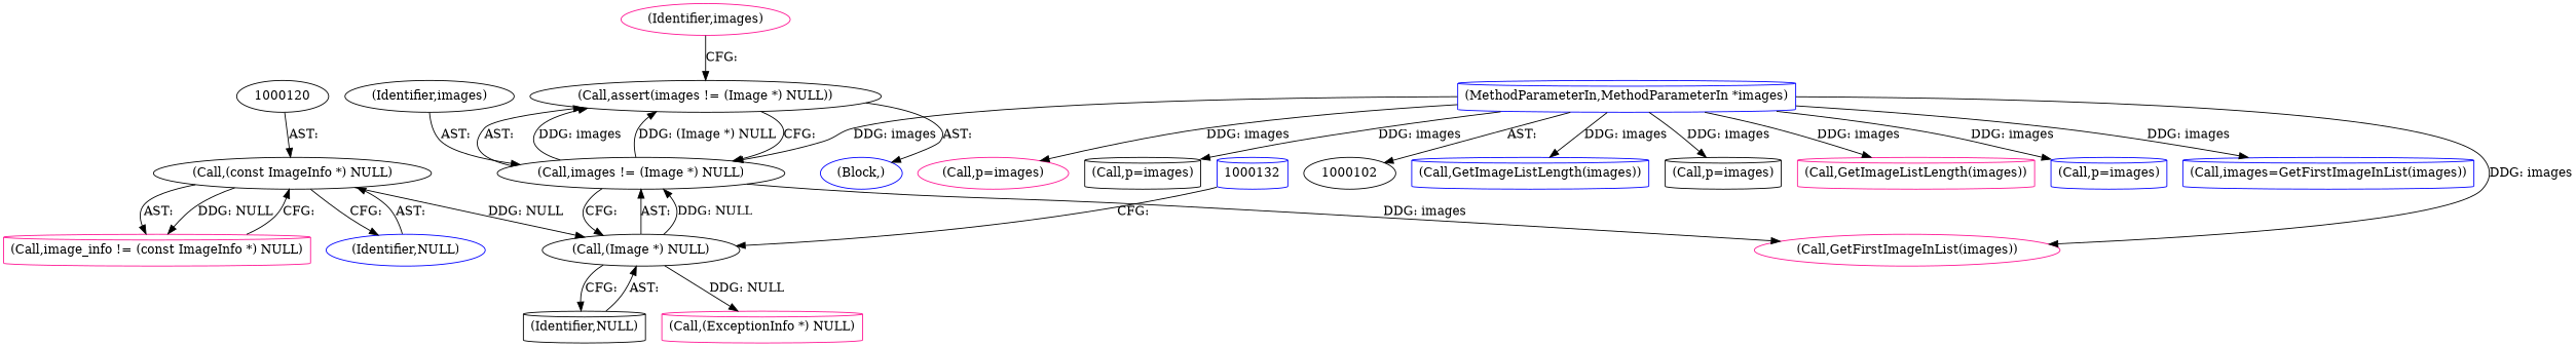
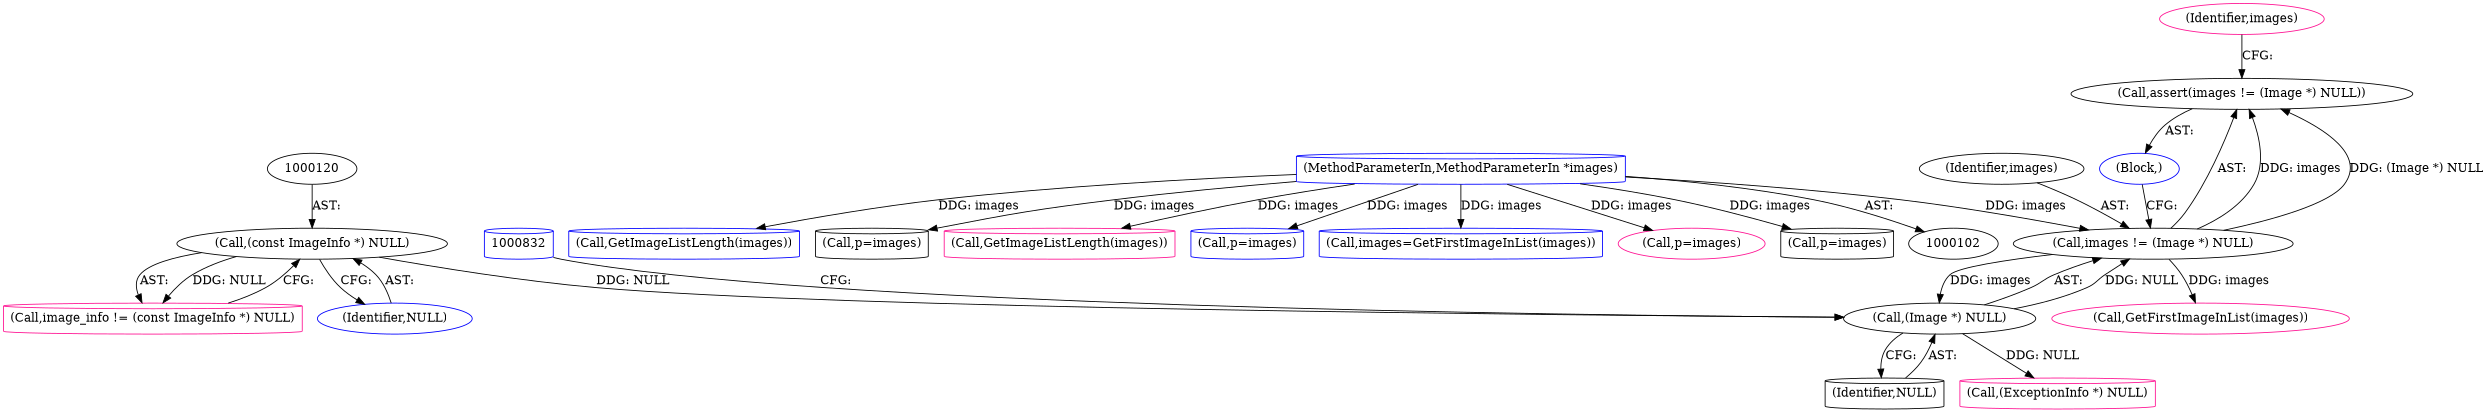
  digraph {
    node [color=black shape=ellipse]
    n1 [label="(Call,assert(images != (Image *) NULL))"]
    n2 [label="(Call,images != (Image *) NULL)"]
    n3 [color=blue label="(Block,)"]
    n4 [label="(Call,(Image *) NULL)"]
    n5 [color=deeppink label="(Call,GetFirstImageInList(images))"]
    n6 [label="(Identifier,NULL)" shape=cylinder]
    n7 [color=deeppink label="(Call,(ExceptionInfo *) NULL)" shape=cylinder]
    n8 [color=blue label="(MethodParameterIn,MethodParameterIn *images)" shape=cylinder]
    n9 [color=blue label="(Call,GetImageListLength(images))" shape=cylinder]
    n10 [label="(Call,p=images)" shape=cylinder]
    n11 [color=deeppink label="(Call,GetImageListLength(images))" shape=cylinder]
    n12 [color=blue label="(Call,p=images)" shape=cylinder]
    n13 [color=blue label="(Call,images=GetFirstImageInList(images))" shape=cylinder]
    n14 [color=deeppink label="(Call,p=images)"]
    n15 [label="(Call,p=images)" shape=cylinder]
    1000102
    n17 [label="(Call,(const ImageInfo *) NULL)"]
    n18 [color=deeppink label="(Call,image_info != (const ImageInfo *) NULL)" shape=cylinder]
    n19 [color=blue label="(Identifier,NULL)"]
    n20 [label="(Identifier,images)"]
    n21 [color=deeppink label="(Identifier,images)"]
-   1000132 [color=blue shape=cylinder]
+   1000132 [color=blue shape=cylinder label=1000832]
    1000120
-   n1 -> n2 [label="CFG: "]
+   n3 -> n2 [label="CFG: "]
    n1 -> n3 [label="AST: "]
    n2 -> n1 [label="AST: "]
    n2 -> n1 [label="DDG: images"]
    n2 -> n1 [label="DDG: (Image *) NULL"]
-   n2 -> n4 [label="CFG: "]
+   n2 -> n4 [label="DDG: images"]
    n2 -> n5 [label="DDG: images"]
    n4 -> n2 [label="AST: "]
    n4 -> n2 [label="DDG: NULL"]
    n4 -> n6 [label="CFG: "]
    n4 -> n7 [label="DDG: NULL"]
    n6 -> n4 [label="AST: "]
    n8 -> n2 [label="DDG: images"]
-   n8 -> n5 [label="DDG: images"]
    n8 -> n9 [label="DDG: images"]
    n8 -> n10 [label="DDG: images"]
    n8 -> n11 [label="DDG: images"]
    n8 -> n12 [label="DDG: images"]
    n8 -> n13 [label="DDG: images"]
    n8 -> n14 [label="DDG: images"]
    n8 -> n15 [label="DDG: images"]
    n8 -> 1000102 [label="AST: "]
    n17 -> n4 [label="DDG: NULL"]
    n17 -> n18 [label="AST: "]
    n17 -> n18 [label="DDG: NULL"]
    n17 -> n19 [label="CFG: "]
    n18 -> n17 [label="CFG: "]
    n19 -> n17 [label="AST: "]
    n20 -> n2 [label="AST: "]
    n21 -> n1 [label="CFG: "]
    1000132 -> n4 [label="CFG: "]
    1000120 -> n17 [label="AST: "]
  }
